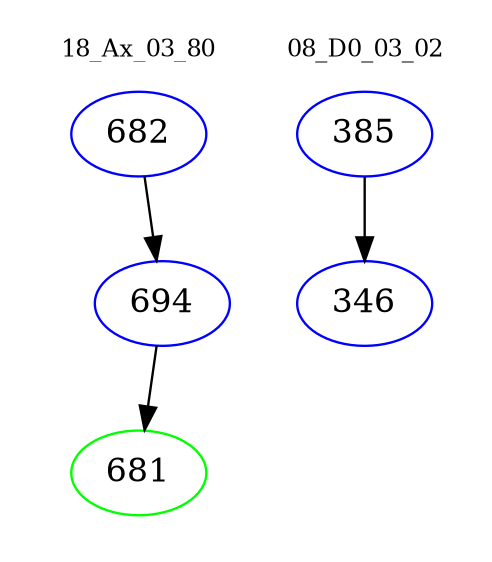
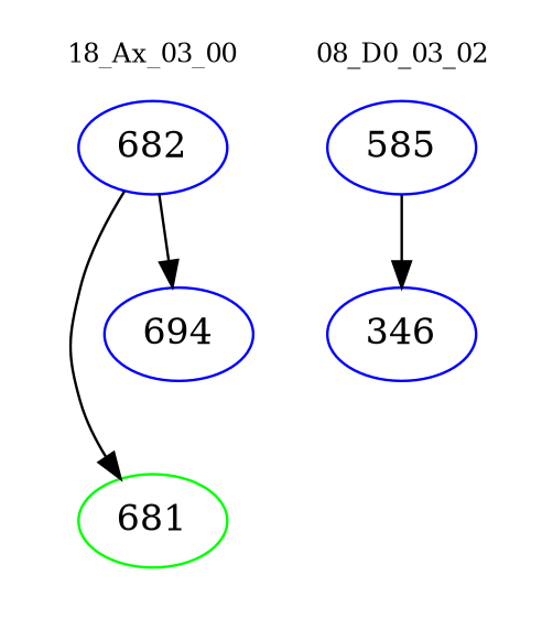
  digraph {
    node [color=blue]
    edge [color=black]
    n1 [label=682]
    n2 [color=green label=681]
    n3 [label=694]
-   n4 [label=385]
+   n4 [label=585]
    n5 [label=346]
    subgraph cluster_1 {
      color=white
      fontsize=10
-     label="18_Ax_03_80"
+     label="18_Ax_03_00"
      n1
      n2
      n3
    }
    subgraph cluster_2 {
      color=white
      fontsize=10
      label="08_D0_03_02"
      n4
      n5
    }
-   n3 -> n2
+   n1 -> n2
    n1 -> n3
    n4 -> n5
  }
